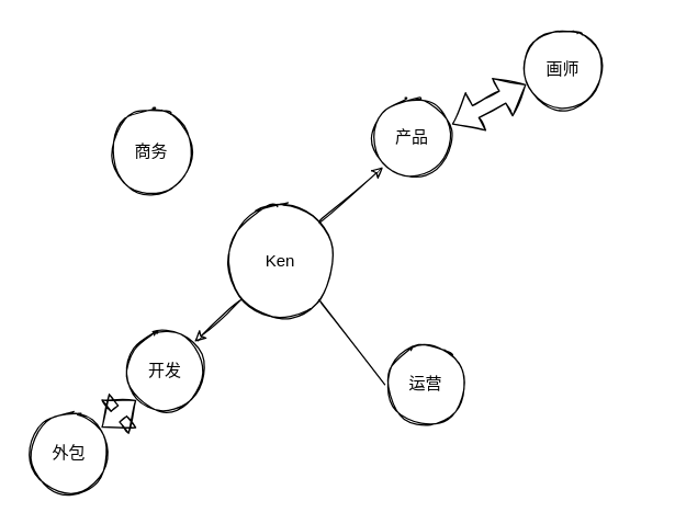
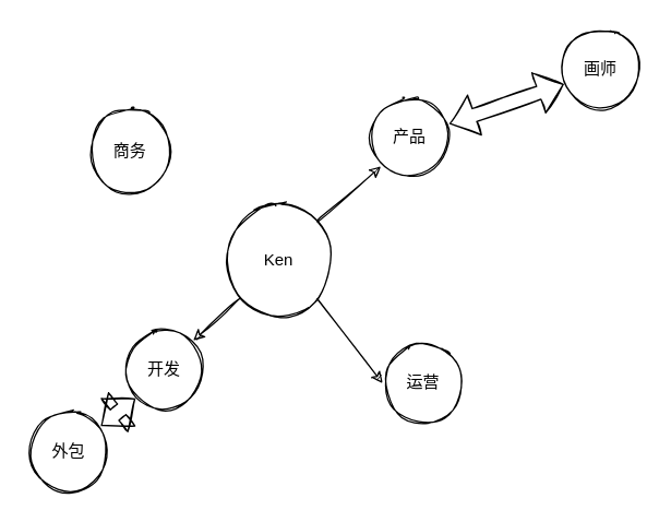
  <mxCell id="0" />
  <mxCell id="1" parent="0" />
  <mxCell id="2" value="Ken" style="ellipse;whiteSpace=wrap;html=1;aspect=fixed;sketch=1;" vertex="1" parent="1"><mxGeometry x="164" y="150" width="80" height="80" as="geometry" /></mxCell>
- <mxCell id="3" value="商务" style="ellipse;whiteSpace=wrap;html=1;aspect=fixed;sketch=1;" vertex="1" parent="1"><mxGeometry x="80" y="80" width="60" height="60" as="geometry" /></mxCell>
+ <mxCell id="3" value="商务" style="ellipse;whiteSpace=wrap;html=1;aspect=fixed;sketch=1;" vertex="1" parent="1"><mxGeometry x="65" y="80" width="60" height="60" as="geometry" /></mxCell>
  <mxCell id="4" value="产品" style="ellipse;whiteSpace=wrap;html=1;aspect=fixed;sketch=1;" vertex="1" parent="1"><mxGeometry x="270" y="70" width="60" height="60" as="geometry" /></mxCell>
  <mxCell id="5" value="开发" style="ellipse;whiteSpace=wrap;html=1;aspect=fixed;sketch=1;" vertex="1" parent="1"><mxGeometry x="90" y="240" width="60" height="60" as="geometry" /></mxCell>
  <mxCell id="6" value="运营" style="ellipse;whiteSpace=wrap;html=1;aspect=fixed;sketch=1;" vertex="1" parent="1"><mxGeometry x="280" y="250" width="60" height="60" as="geometry" /></mxCell>
- <mxCell id="7" value="画师" style="ellipse;whiteSpace=wrap;html=1;aspect=fixed;sketch=1;" vertex="1" parent="1"><mxGeometry x="380" y="20" width="60" height="60" as="geometry" /></mxCell>
+ <mxCell id="7" value="画师" style="ellipse;whiteSpace=wrap;html=1;aspect=fixed;sketch=1;" vertex="1" parent="1"><mxGeometry x="410" y="20" width="60" height="60" as="geometry" /></mxCell>
  <mxCell id="8" value="外包" style="ellipse;whiteSpace=wrap;html=1;aspect=fixed;sketch=1;" vertex="1" parent="1"><mxGeometry x="20" y="300" width="60" height="60" as="geometry" /></mxCell>
  <mxCell id="9" value="" style="shape=flexArrow;endArrow=classic;startArrow=classic;html=1;rounded=0;sketch=1;curved=1;entryX=0;entryY=1;entryDx=0;entryDy=0;" edge="1" parent="1" source="8" target="5"><mxGeometry width="100" height="100" relative="1" as="geometry"><mxPoint x="50" y="410" as="sourcePoint" /><mxPoint x="80" y="290" as="targetPoint" /></mxGeometry></mxCell>
  <mxCell id="10" value="" style="shape=flexArrow;endArrow=classic;startArrow=classic;html=1;rounded=0;sketch=1;curved=1;entryX=0.05;entryY=0.683;entryDx=0;entryDy=0;entryPerimeter=0;exitX=0.983;exitY=0.333;exitDx=0;exitDy=0;exitPerimeter=0;" edge="1" parent="1" source="4" target="7"><mxGeometry width="100" height="100" relative="1" as="geometry"><mxPoint x="240" y="210" as="sourcePoint" /><mxPoint x="370" y="100" as="targetPoint" /></mxGeometry></mxCell>
  <mxCell id="11" value="" style="endArrow=classic;html=1;rounded=0;sketch=1;curved=1;exitX=1;exitY=0;exitDx=0;exitDy=0;entryX=0;entryY=1;entryDx=0;entryDy=0;" edge="1" parent="1" source="2" target="4"><mxGeometry width="50" height="50" relative="1" as="geometry"><mxPoint x="340" y="210" as="sourcePoint" /><mxPoint x="390" y="160" as="targetPoint" /></mxGeometry></mxCell>
- <mxCell id="12" value="" style="endArrow=none;html=1;rounded=0;sketch=1;curved=1;exitX=1;exitY=1;exitDx=0;exitDy=0;entryX=0;entryY=0.5;entryDx=0;entryDy=0;" edge="1" parent="1" source="2" target="6"><mxGeometry width="50" height="50" relative="1" as="geometry"><mxPoint x="270" y="220" as="sourcePoint" /><mxPoint x="320" y="170" as="targetPoint" /></mxGeometry></mxCell>
+ <mxCell id="12" value="" style="endArrow=classic;html=1;rounded=0;sketch=1;curved=1;exitX=1;exitY=1;exitDx=0;exitDy=0;entryX=0;entryY=0.5;entryDx=0;entryDy=0;" edge="1" parent="1" source="2" target="6"><mxGeometry width="50" height="50" relative="1" as="geometry"><mxPoint x="270" y="220" as="sourcePoint" /><mxPoint x="320" y="170" as="targetPoint" /></mxGeometry></mxCell>
  <mxCell id="13" value="" style="endArrow=classic;html=1;rounded=0;sketch=1;curved=1;exitX=0;exitY=1;exitDx=0;exitDy=0;entryX=1;entryY=0;entryDx=0;entryDy=0;" edge="1" parent="1" source="2" target="5"><mxGeometry width="50" height="50" relative="1" as="geometry"><mxPoint x="210" y="310" as="sourcePoint" /><mxPoint x="260" y="260" as="targetPoint" /></mxGeometry></mxCell>
